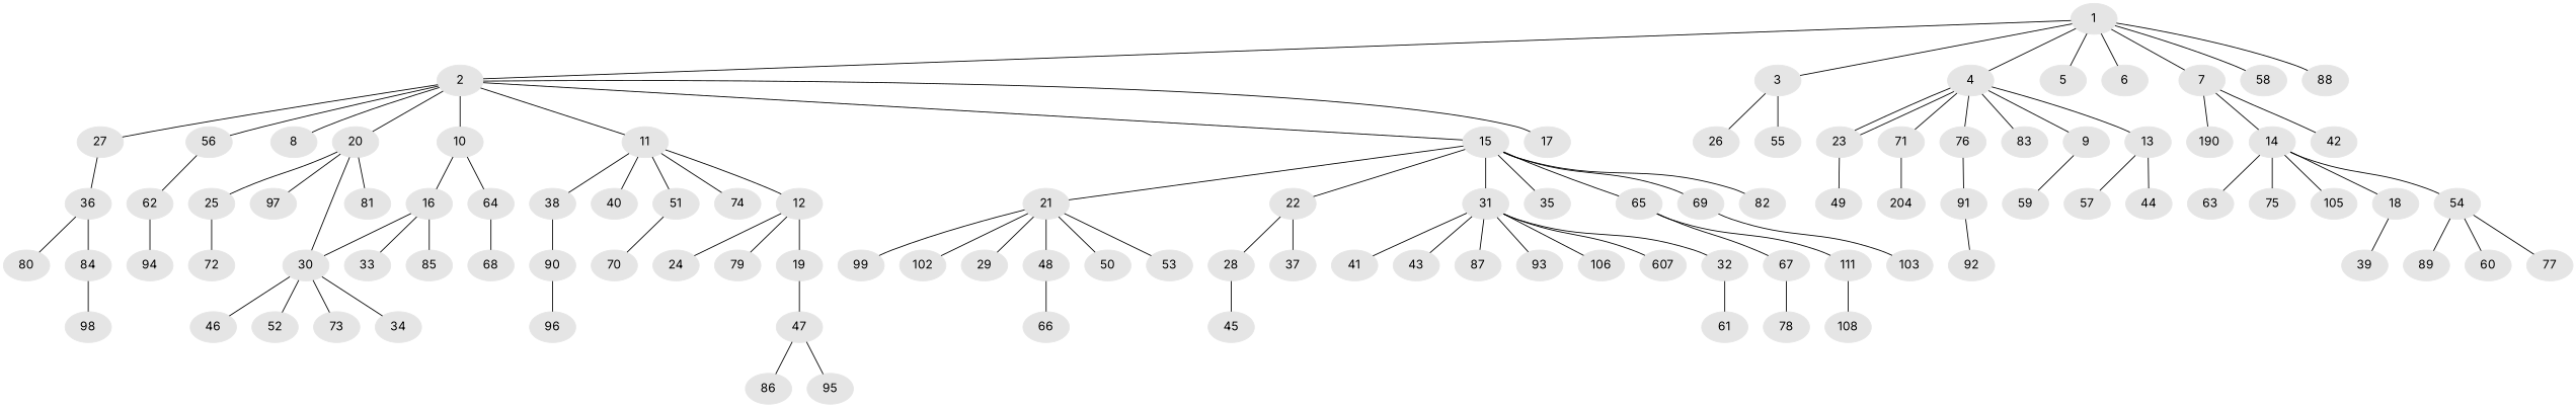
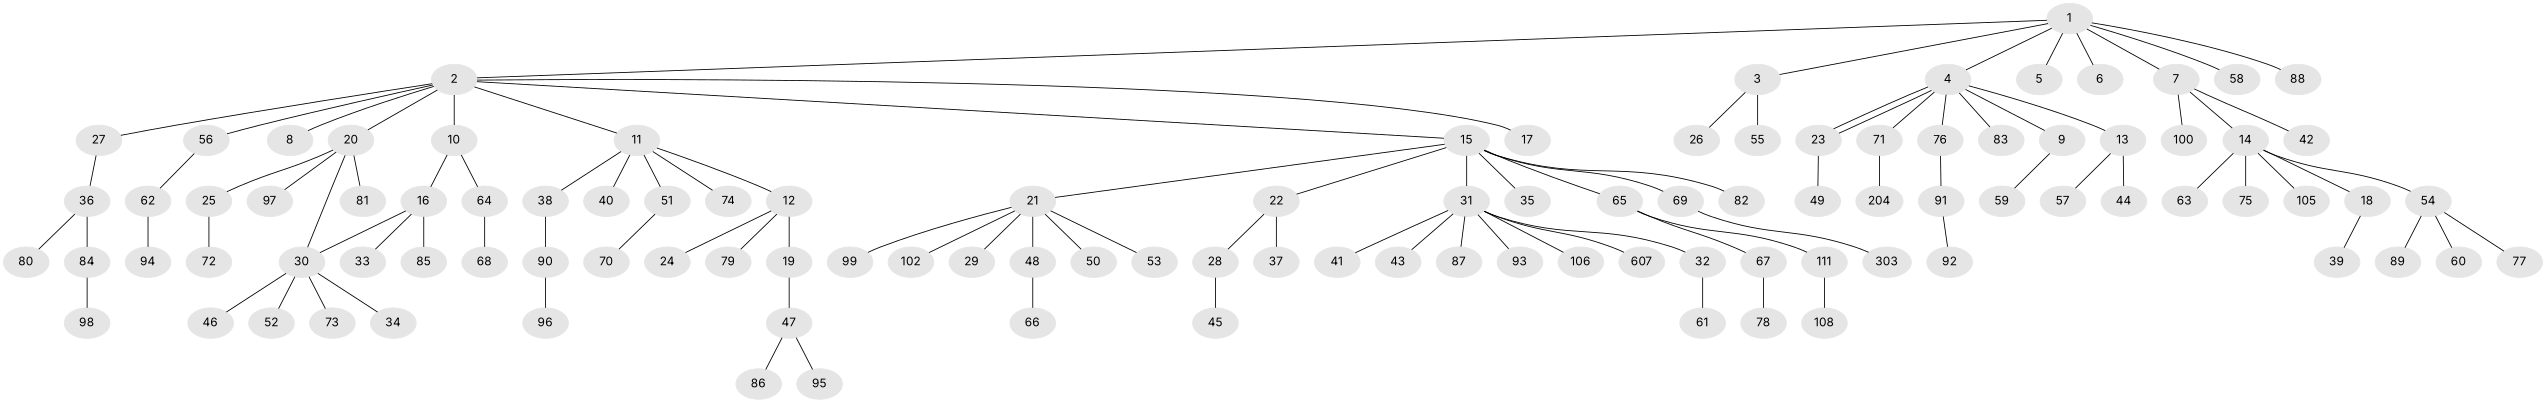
  graph {
    fontname=Inter
    node [color=gray90 fontname=Inter style=filled]
    edge [fontname=Inter]
    1
    2
    3
    4
    5
    6
    7
    58
    88
    8
    10
    11
    15
    17
    20
    27
    56
    26
    55
    9
    13
    23
    71
    76
    83
    14
    42
-   100 [label=190]
+   100
    16
    64
    12
    38
    40
    51
    74
    21
    22
    31
    35
    65
    69
    82
    30
    25
    81
    97
    36
    62
    59
    44
    57
    49
    n53 [label=204]
    91
    18
    54
    63
    75
    105
    33
    85
    68
    19
    24
    79
    90
    70
    47
    39
    60
    77
    89
    29
    48
    50
    53
    99
    102
    28
    37
    32
    41
    43
    87
    93
    106
    n87 [label=607]
    67
    n89 [label=111]
-   103
+   103 [label=303]
    34
    46
    52
    73
    86
    95
    72
    66
    45
    80
    84
    61
    98
    96
    94
    78
    108
    92
    1 -- 2
    1 -- 3
    1 -- 4
    1 -- 5
    1 -- 6
    1 -- 7
    1 -- 58
    1 -- 88
    2 -- 8
    2 -- 10
    2 -- 11
    2 -- 15
    2 -- 17
    2 -- 20
    2 -- 27
    2 -- 56
    3 -- 26
    3 -- 55
    4 -- 9
    4 -- 13
    4 -- 23
    4 -- 23
    4 -- 71
    4 -- 76
    4 -- 83
    7 -- 14
    7 -- 42
    7 -- 100
    10 -- 16
    10 -- 64
    11 -- 12
    11 -- 38
    11 -- 40
    11 -- 51
    11 -- 74
    15 -- 21
    15 -- 22
    15 -- 31
    15 -- 35
    15 -- 65
    15 -- 69
    15 -- 82
    20 -- 30
    20 -- 25
    20 -- 81
    20 -- 97
    27 -- 36
    56 -- 62
    9 -- 59
    13 -- 44
    13 -- 57
    23 -- 49
    71 -- n53
    76 -- 91
    14 -- 18
    14 -- 54
    14 -- 63
    14 -- 75
    14 -- 105
    16 -- 30
    16 -- 33
    16 -- 85
    64 -- 68
    12 -- 19
    12 -- 24
    12 -- 79
    38 -- 90
    51 -- 70
    21 -- 29
    21 -- 48
    21 -- 50
    21 -- 53
    21 -- 99
    21 -- 102
    22 -- 28
    22 -- 37
    31 -- 32
    31 -- 41
    31 -- 43
    31 -- 87
    31 -- 93
    31 -- 106
    31 -- n87
    65 -- 67
    65 -- n89
    69 -- 103
    30 -- 34
    30 -- 46
    30 -- 52
    30 -- 73
    25 -- 72
    36 -- 80
    36 -- 84
    62 -- 94
    91 -- 92
    18 -- 39
    54 -- 60
    54 -- 77
    54 -- 89
    19 -- 47
    90 -- 96
    47 -- 86
    47 -- 95
    48 -- 66
    28 -- 45
    32 -- 61
    67 -- 78
    n89 -- 108
    84 -- 98
  }
